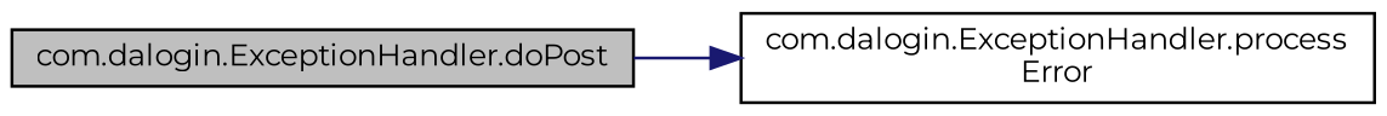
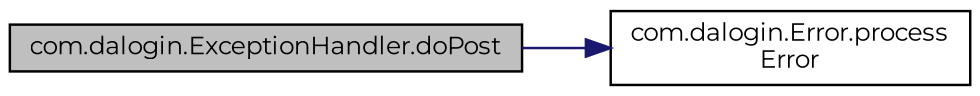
  digraph {
    rankdir=LR
    fontname=Montserrat
    node [color=black fontname=Montserrat fontsize=10 shape=record style=filled]
    n1 [fillcolor=grey75 fontcolor=black height=0.2 label="com.dalogin.ExceptionHandler.doPost" width=0.4]
-   n2 [fillcolor=white height=0.2 label="com.dalogin.ExceptionHandler.process\lError" width=0.4]
+   n2 [fillcolor=white height=0.2 label="com.dalogin.Error.process\lError" width=0.4]
    n1 -> n2 [color=midnightblue fontname=Montserrat fontsize=10 labelfontname=Helvetica labelfontsize=10 style=solid]
  }
